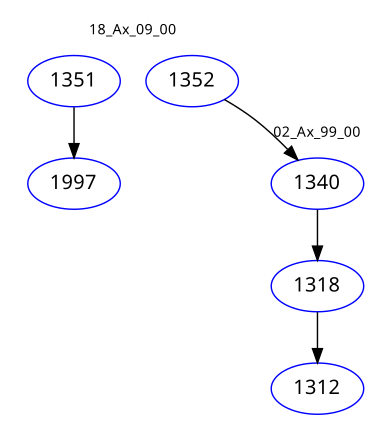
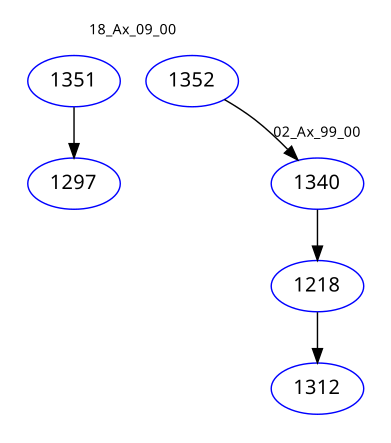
  digraph {
    fontname="Noto Sans"
    node [color=blue fontname="Noto Sans"]
    edge [color=black fontname="Noto Sans"]
    n1 [label=1352]
    n2 [label=1351]
-   n3 [label=1997]
+   n3 [label=1297]
    n4 [label=1340]
-   n5 [label=1318]
+   n5 [label=1218]
    n6 [label=1312]
    subgraph cluster_1 {
      color=white
      fontsize=10
      label="18_Ax_09_00"
      n1
      n2
      n3
    }
    subgraph cluster_2 {
      color=white
      fontsize=10
      label="02_Ax_99_00"
      n4
      n5
      n6
    }
    n1 -> n4
    n2 -> n3
    n4 -> n5
    n5 -> n6
  }
